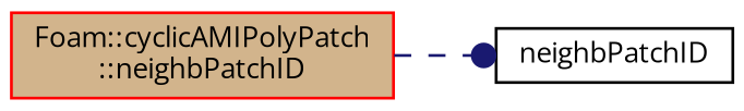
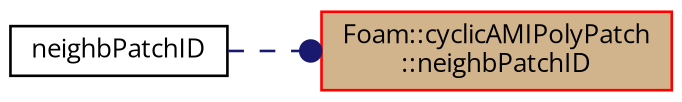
  digraph {
    rankdir=LR
    fontname="Open Sans"
    node [fontname="Open Sans" fontsize=10 shape=record style=filled]
    n1 [color=black fillcolor=white fontcolor=black height=0.2 label=neighbPatchID width=0.4]
    n2 [color=red height=0.2 label="Foam::cyclicAMIPolyPatch\l::neighbPatchID" width=0.4 fillcolor=tan]
-   n2 -> n1 [color=midnightblue fontname="Open Sans" fontsize=10 labelfontname=Helvetica labelfontsize=10 style=dashed arrowhead=dot]
+   n1 -> n2 [color=midnightblue fontname="Open Sans" fontsize=10 labelfontname=Helvetica labelfontsize=10 style=dashed arrowhead=dot]
  }
